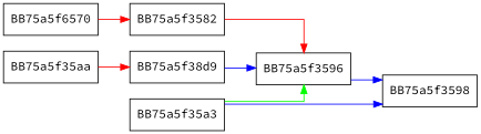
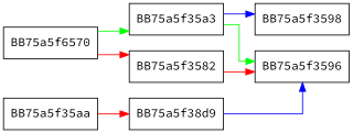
  digraph {
    fontname="Source Code Pro"
    rankdir=LR
    splines=ortho
    node [fontname="Source Code Pro" shape=box]
    edge [color=red fontname="Source Code Pro"]
    n1 [label=BB75a5f6570]
    BB75a5f35a3
    BB75a5f3582
    BB75a5f3598
    BB75a5f3596
    n6 [label=BB75a5f38d9]
    BB75a5f35aa
+   n1 -> BB75a5f35a3 [color=green]
    n1 -> BB75a5f3582
    BB75a5f35a3 -> BB75a5f3598 [color=blue]
    BB75a5f35a3 -> BB75a5f3596 [color=green]
    BB75a5f3582 -> BB75a5f3596
-   BB75a5f3596 -> BB75a5f3598 [color=blue]
    n6 -> BB75a5f3596 [color=blue]
    BB75a5f35aa -> n6
  }
